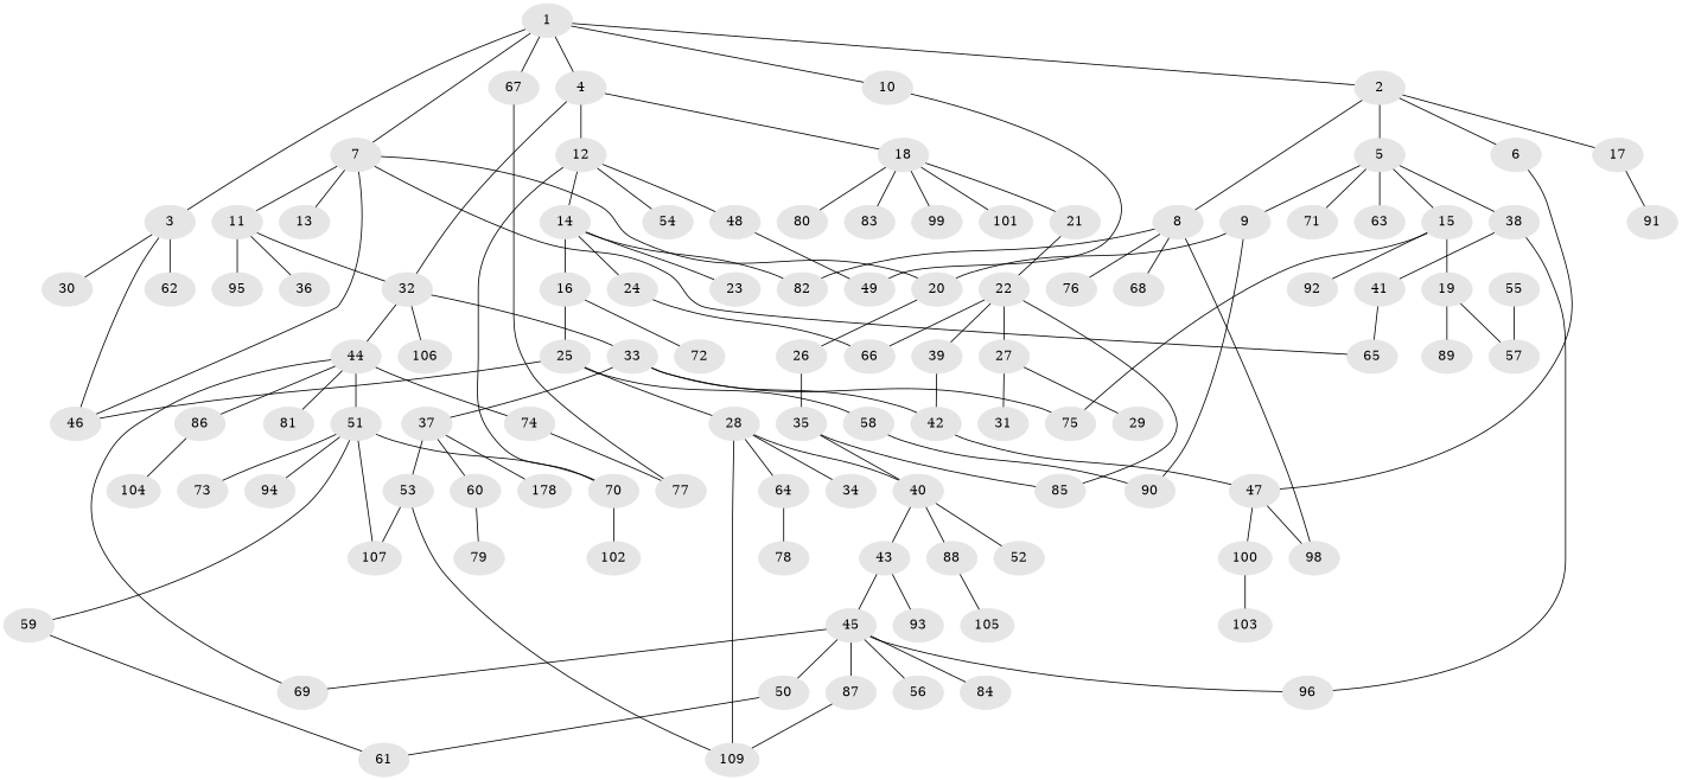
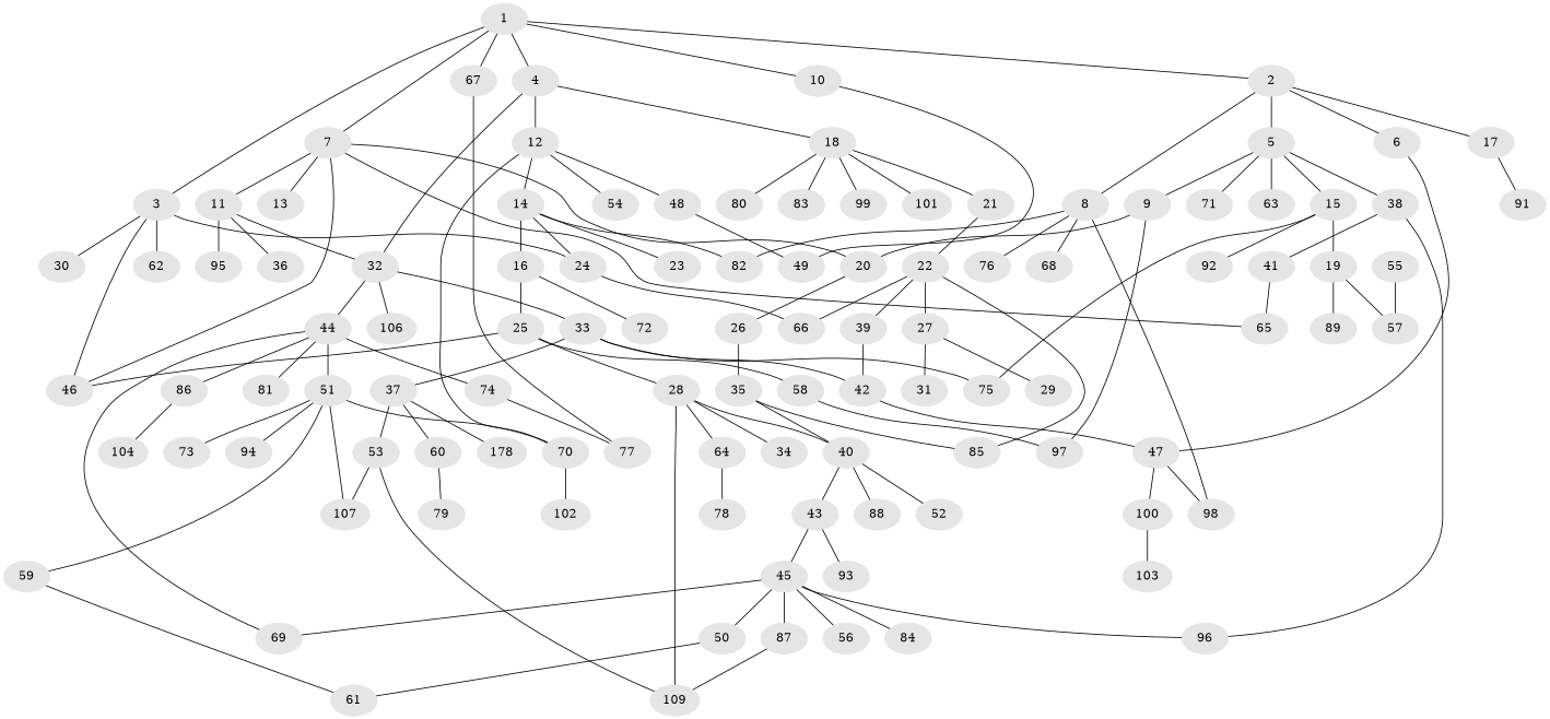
  graph {
    node [color=gray90 style=filled]
    1
    2
    3
    4
    7
    10
    67
    5
    6
    8
    17
    24
    30
    46
    62
    12
    18
    32
    11
    13
    20
    65
    49
    77
    9
    15
    38
    63
    71
    47
    68
    76
    82
    98
    91
    66
    14
    48
    54
    70
    21
    80
    83
    99
    101
    33
    44
    106
-   90
+   90 [label=97]
    19
    75
    92
    41
    96
    100
    36
    95
    26
    16
    23
    102
    25
    72
    57
    89
    28
    58
    22
    35
    27
    39
    85
    29
    31
    42
    34
    40
    64
    109
    43
    52
    88
    55
    78
    37
    51
    69
    74
    81
    86
    53
    60
    n93 [label=178]
    107
    79
    45
    93
-   105
    50
    56
    84
    87
    59
    73
    94
    104
    61
    103
    1 -- 2
    1 -- 3
    1 -- 4
    1 -- 7
    1 -- 10
    1 -- 67
    2 -- 5
    2 -- 6
    2 -- 8
    2 -- 17
+   3 -- 24
    3 -- 30
    3 -- 46
    3 -- 62
    4 -- 12
    4 -- 18
    4 -- 32
    7 -- 46
    7 -- 11
    7 -- 13
    7 -- 20
    7 -- 65
    10 -- 49
    67 -- 77
    5 -- 9
    5 -- 15
    5 -- 38
    5 -- 63
    5 -- 71
    6 -- 47
    8 -- 68
    8 -- 76
    8 -- 82
    8 -- 98
    17 -- 91
    24 -- 66
    12 -- 14
    12 -- 48
    12 -- 54
    12 -- 70
    18 -- 21
    18 -- 80
    18 -- 83
    18 -- 99
    18 -- 101
    32 -- 33
    32 -- 44
    32 -- 106
    11 -- 32
    11 -- 36
    11 -- 95
    20 -- 26
    9 -- 20
    9 -- 90
    15 -- 19
    15 -- 75
    15 -- 92
    38 -- 41
    38 -- 96
    47 -- 98
    47 -- 100
    14 -- 24
    14 -- 82
    14 -- 16
    14 -- 23
    48 -- 49
    70 -- 102
    21 -- 22
    33 -- 75
    33 -- 42
    33 -- 37
    44 -- 51
    44 -- 69
    44 -- 74
    44 -- 81
    44 -- 86
    19 -- 57
    19 -- 89
    41 -- 65
    100 -- 103
    26 -- 35
    16 -- 25
    16 -- 72
    25 -- 46
    25 -- 28
    25 -- 58
    28 -- 34
    28 -- 40
    28 -- 64
    28 -- 109
    58 -- 90
    22 -- 66
    22 -- 27
    22 -- 39
    22 -- 85
    35 -- 85
    35 -- 40
    27 -- 29
    27 -- 31
    39 -- 42
    42 -- 47
    40 -- 43
    40 -- 52
    40 -- 88
    64 -- 78
    43 -- 45
    43 -- 93
-   88 -- 105
    55 -- 57
    37 -- 53
    37 -- 60
    37 -- n93
    51 -- 70
    51 -- 107
    51 -- 59
    51 -- 73
    51 -- 94
    74 -- 77
    86 -- 104
    53 -- 109
    53 -- 107
    60 -- 79
    45 -- 96
    45 -- 69
    45 -- 50
    45 -- 56
    45 -- 84
    45 -- 87
    50 -- 61
    87 -- 109
    59 -- 61
  }
